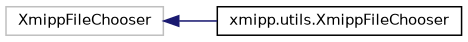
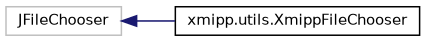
  digraph {
    rankdir=LR
    node [fillcolor=white fontname=Helvetica fontsize=10 shape=record style=filled]
-   n1 [color=grey75 height=0.2 label=XmippFileChooser width=0.4]
+   n1 [color=grey75 height=0.2 label=JFileChooser width=0.4]
    n2 [color=black height=0.2 label="xmipp.utils.XmippFileChooser" width=0.4]
    n1 -> n2 [color=midnightblue dir=back fontname=Helvetica fontsize=10 labelfontname=Helvetica labelfontsize=10 style=solid]
  }
